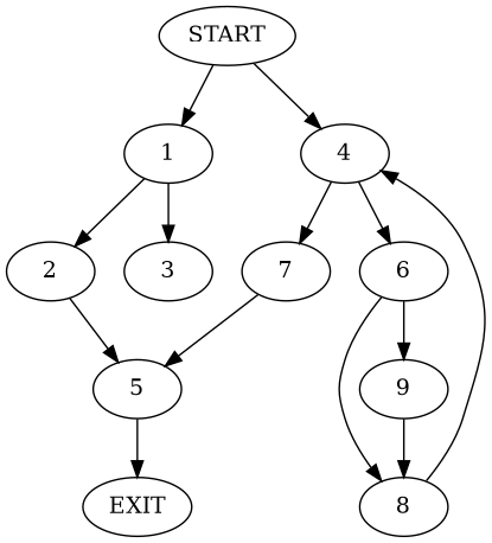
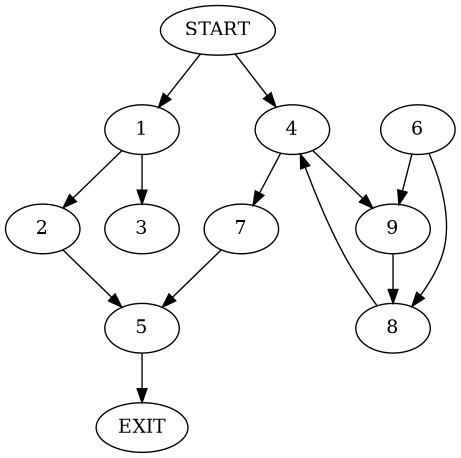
  digraph {
    n1 [label=START]
    1
    4
    2
    3
    n6 [label=EXIT]
    5
    6
    7
    8
    9
    n1 -> 1
    n1 -> 4
    1 -> 2
    1 -> 3
-   4 -> 6
+   4 -> 9
    4 -> 7
    2 -> 5
    5 -> n6
    6 -> 8
    6 -> 9
    7 -> 5
    8 -> 4
    9 -> 8
  }
